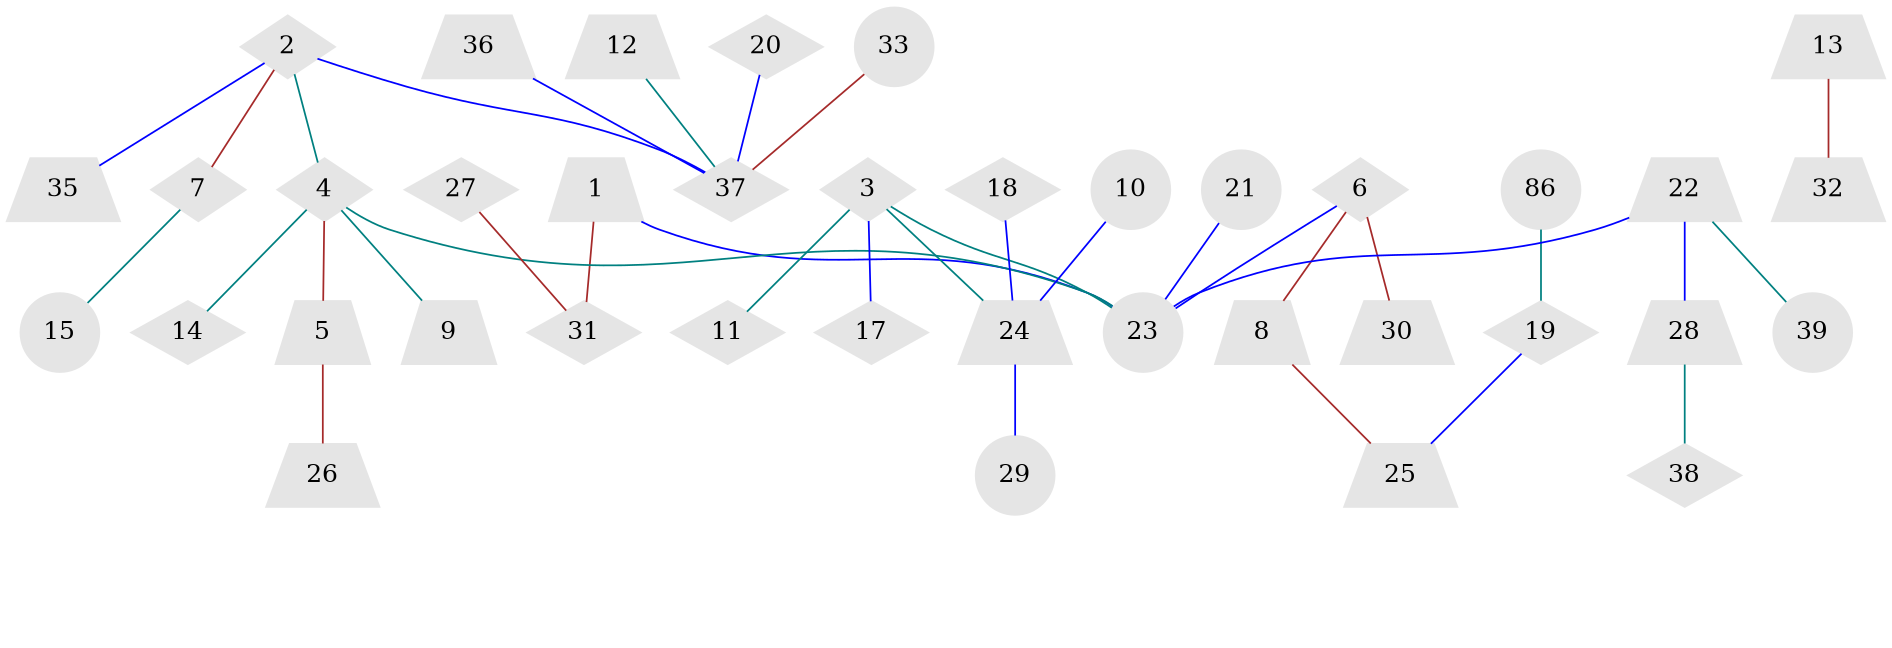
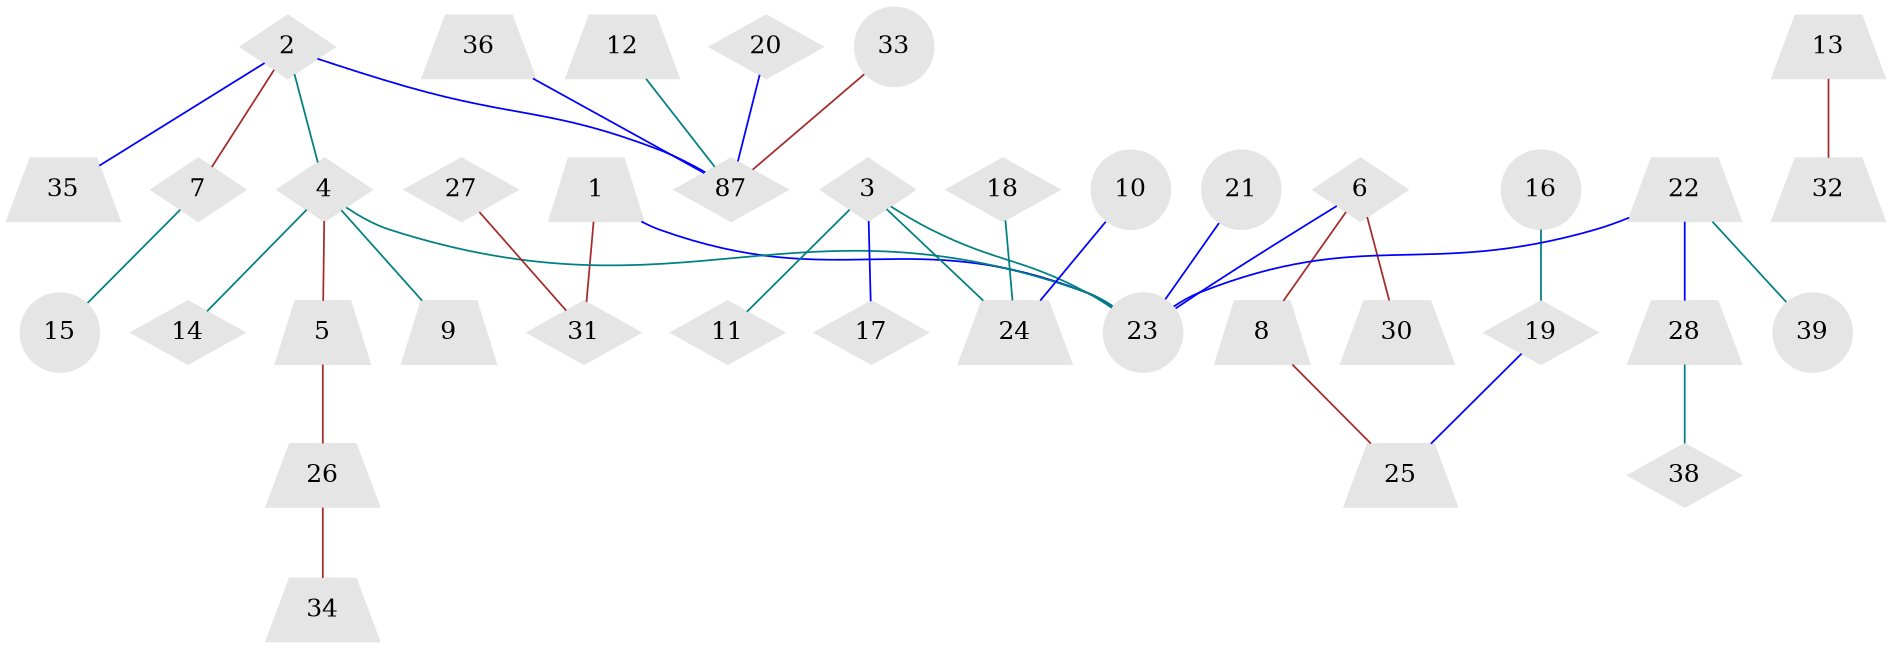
  graph {
    node [color=gray90 shape=trapezium style=filled]
    edge [color=blue weight=1.0]
    23 [shape=circle]
    1
    31 [shape=diamond]
    2 [shape=diamond]
    4 [shape=diamond]
    7 [shape=diamond]
    35
-   37 [shape=diamond]
+   37 [shape=diamond label=87]
    5
    9
    14 [shape=diamond]
    15 [shape=circle]
    3 [shape=diamond]
    11 [shape=diamond]
    17 [shape=diamond]
    24
-   29 [shape=circle]
    26
+   34
    6 [shape=diamond]
    8
    30
    25
    10 [shape=circle]
    12
    13
    32
-   16 [shape=circle label=86]
+   16 [shape=circle]
    19 [shape=diamond]
    18 [shape=diamond]
    20 [shape=diamond]
    21 [shape=circle]
    22
    28
    39 [shape=circle]
    38 [shape=diamond]
    27 [shape=diamond]
    33 [shape=circle]
    36
    1 -- 23
    1 -- 31 [color=brown]
    2 -- 4 [color=teal]
    2 -- 7 [color=brown]
    2 -- 35
    2 -- 37
    4 -- 23 [color=teal]
    4 -- 5 [color=brown]
    4 -- 9 [color=teal]
    4 -- 14 [color=teal]
    7 -- 15 [color=teal]
    5 -- 26 [color=brown]
    3 -- 23 [color=teal]
    3 -- 11 [color=teal]
    3 -- 17
    3 -- 24 [color=teal]
-   24 -- 29
+   26 -- 34 [color=brown]
    6 -- 23
    6 -- 8 [color=brown]
    6 -- 30 [color=brown]
    8 -- 25 [color=brown]
    10 -- 24
    12 -- 37 [color=teal]
    13 -- 32 [color=brown]
    16 -- 19 [color=teal]
    19 -- 25
-   18 -- 24
+   18 -- 24 [color=teal]
    20 -- 37
    21 -- 23
    22 -- 23
    22 -- 28
    22 -- 39 [color=teal]
    28 -- 38 [color=teal]
    27 -- 31 [color=brown]
    33 -- 37 [color=brown]
    36 -- 37
  }
